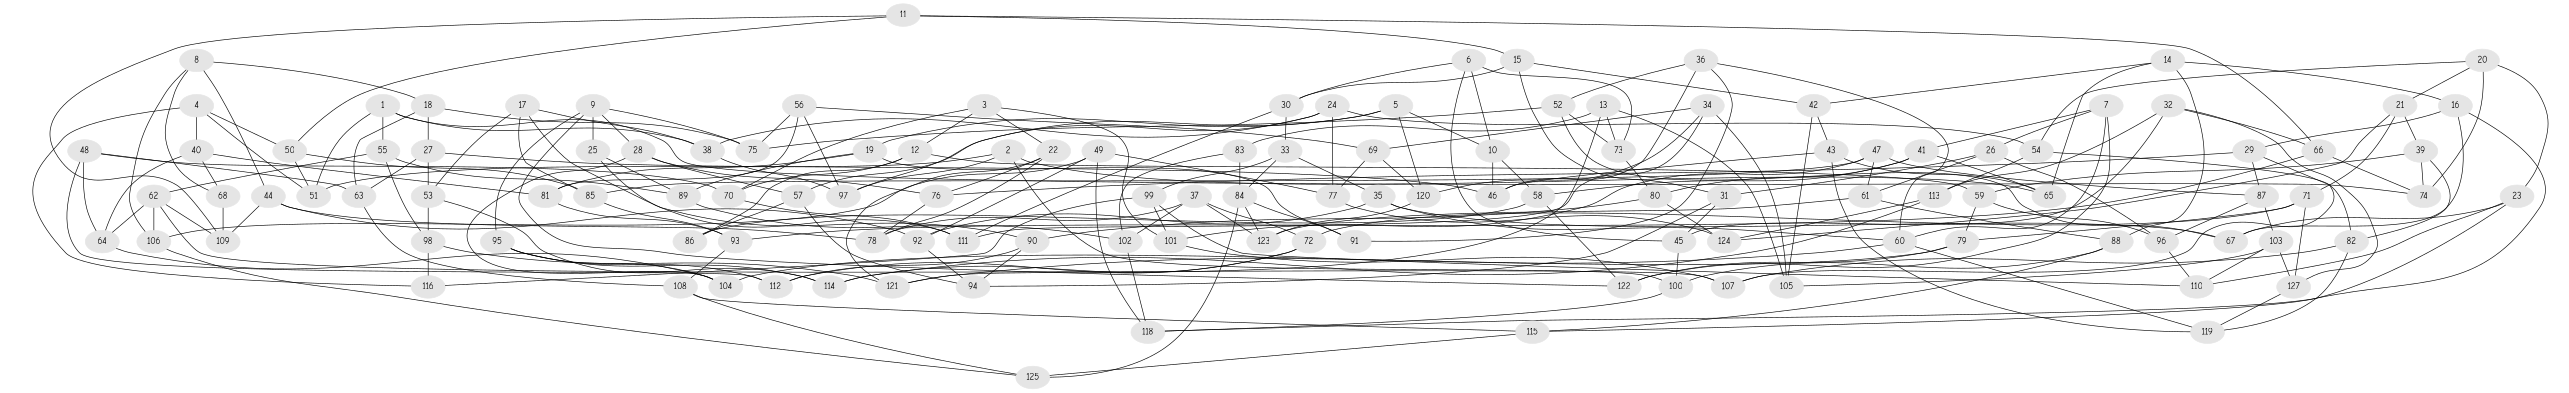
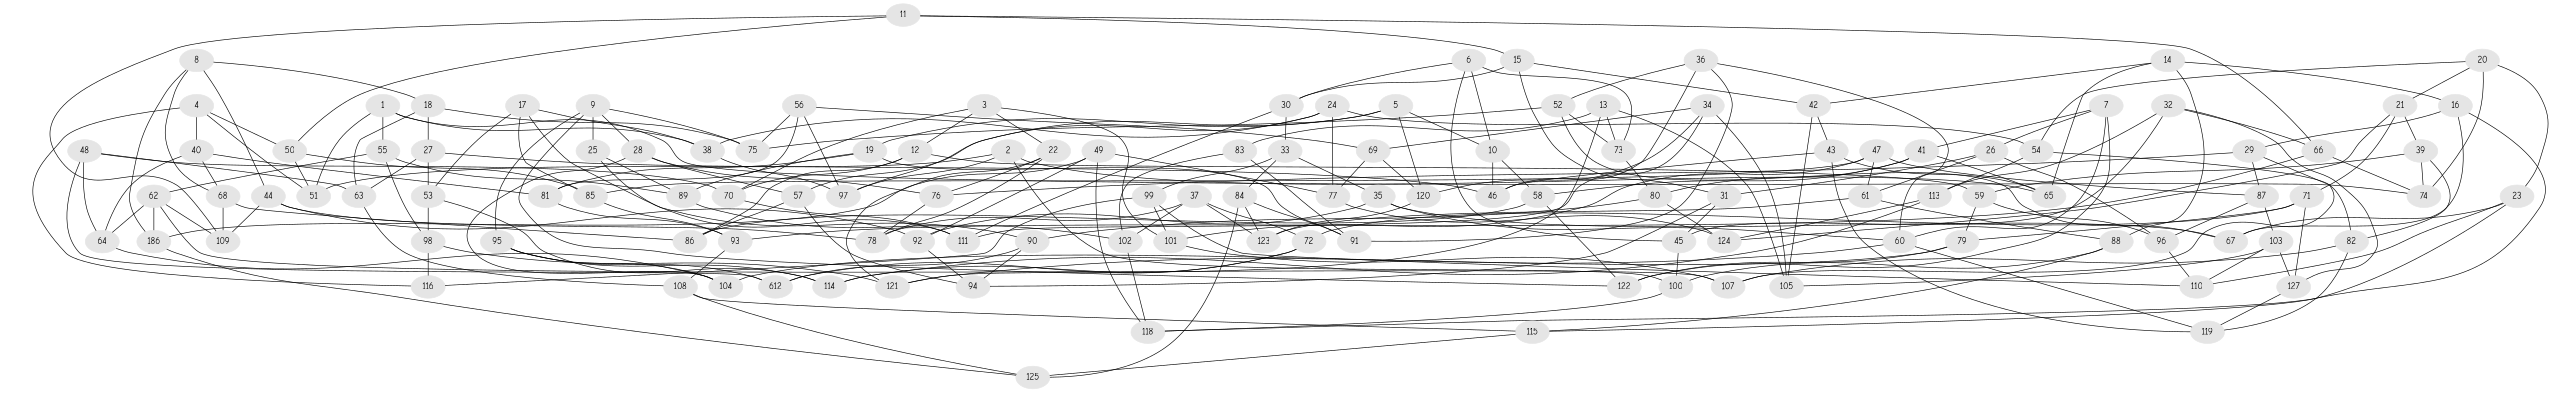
  graph {
    fontname="Comic Neue"
    node [color=gray90 fontname="Comic Neue" style=filled]
    edge [fontname="Comic Neue"]
    1
    38
    51
    55
    74
    97
    89
    98
    62
    2
    65
    100
    118
    3
    12
    22
    70
    101
    59
    86
    121
    76
    78
    111
    107
    4
    40
    50
    116
    68
    81
    64
    85
    5
    10
    19
    57
    120
    46
    58
    91
    94
    123
    6
    30
    45
    73
    33
    80
    7
    26
    41
    122
    60
    31
    61
    96
    8
    18
    44
-   106
+   106 [label=186]
    75
    27
    63
    109
    92
    125
    9
    25
    28
    95
    104
-   112
+   112 [label=612]
    114
    11
    15
    66
    42
    93
    79
    13
    83
    105
    102
    14
    16
    88
    29
    67
    43
    115
    87
    17
    53
    90
    108
    20
    21
    23
    54
    39
    71
    124
    110
    113
    82
    n107 [label=127]
    72
    24
    77
    103
    35
    84
    99
    32
    119
    34
    69
    36
    52
    37
    47
    48
    49
    56
    1 -- 38
    1 -- 51
    1 -- 55
    1 -- 74
    38 -- 97
    55 -- 89
    55 -- 98
    55 -- 62
    89 -- 102
    98 -- 121
    98 -- 116
    62 -- 107
    62 -- 64
    62 -- 106
    62 -- 109
    2 -- 51
    2 -- 97
    2 -- 65
    2 -- 100
    100 -- 118
    3 -- 12
    3 -- 22
    3 -- 70
    3 -- 101
    12 -- 70
    12 -- 59
    12 -- 86
    22 -- 121
    22 -- 76
    22 -- 78
    70 -- 111
    101 -- 107
    59 -- 96
    59 -- 79
    76 -- 78
    4 -- 51
    4 -- 40
    4 -- 50
    4 -- 116
    40 -- 68
    40 -- 81
    40 -- 64
    50 -- 51
    50 -- 85
+   68 -- 86
    68 -- 109
    81 -- 93
    64 -- 104
    85 -- 93
    5 -- 10
    5 -- 19
    5 -- 57
    5 -- 120
    10 -- 46
    10 -- 58
    19 -- 89
    19 -- 81
    19 -- 91
    57 -- 86
    57 -- 94
    120 -- 123
    58 -- 86
    58 -- 122
    6 -- 10
    6 -- 30
    6 -- 45
    6 -- 73
    30 -- 111
    30 -- 33
    45 -- 100
    73 -- 80
    33 -- 35
    33 -- 84
    33 -- 99
    80 -- 90
    80 -- 124
    7 -- 26
    7 -- 41
    7 -- 122
    7 -- 60
    26 -- 31
    26 -- 61
    26 -- 96
    41 -- 65
    41 -- 58
    41 -- 80
    60 -- 121
    60 -- 119
    31 -- 94
    31 -- 45
    61 -- 123
    61 -- 88
    96 -- 110
    8 -- 68
    8 -- 18
    8 -- 44
    8 -- 106
    18 -- 75
    18 -- 27
    18 -- 63
    44 -- 78
    44 -- 109
    44 -- 92
    106 -- 125
    27 -- 46
    27 -- 63
    27 -- 53
    63 -- 108
    92 -- 94
    9 -- 122
    9 -- 75
    9 -- 25
    9 -- 28
    9 -- 95
    25 -- 89
    25 -- 111
    28 -- 76
    28 -- 57
    28 -- 104
    95 -- 104
    95 -- 112
    95 -- 114
    11 -- 50
    11 -- 109
    11 -- 15
    11 -- 66
    15 -- 30
    15 -- 31
    15 -- 42
    66 -- 74
    66 -- 93
    42 -- 105
    42 -- 43
    93 -- 108
    79 -- 122
    79 -- 104
    13 -- 121
    13 -- 73
    13 -- 83
    13 -- 105
-   83 -- 84
+   83 -- 91
    83 -- 102
    102 -- 118
    14 -- 65
    14 -- 42
    14 -- 16
    14 -- 88
    16 -- 118
    16 -- 29
    16 -- 67
    88 -- 100
    88 -- 115
    29 -- 76
    29 -- 107
    29 -- 87
    43 -- 65
    43 -- 46
    43 -- 119
    115 -- 125
    87 -- 96
    87 -- 103
    17 -- 38
    17 -- 85
    17 -- 53
    17 -- 90
    53 -- 98
    53 -- 114
    90 -- 94
    90 -- 112
    108 -- 125
    108 -- 115
    20 -- 74
    20 -- 21
    20 -- 23
    20 -- 54
    21 -- 39
    21 -- 71
    21 -- 124
    23 -- 67
    23 -- 115
    23 -- 110
    54 -- 113
    54 -- 82
    39 -- 74
    39 -- 59
    39 -- 82
    71 -- 79
    71 -- n107
    71 -- 72
    113 -- 114
    113 -- 124
    82 -- 107
    82 -- 119
    n107 -- 119
    72 -- 112
    72 -- 114
    24 -- 38
    24 -- 97
    24 -- 54
    24 -- 77
    77 -- 124
    103 -- 105
    103 -- 110
    103 -- n107
    35 -- 60
    35 -- 92
    35 -- 67
    84 -- 91
    84 -- 123
    84 -- 125
    99 -- 101
    99 -- 116
    99 -- 110
    32 -- 45
    32 -- 66
    32 -- 113
    32 -- n107
    34 -- 111
    34 -- 120
    34 -- 105
    34 -- 69
    69 -- 120
    69 -- 77
    36 -- 46
    36 -- 91
    36 -- 60
    36 -- 52
    52 -- 73
    52 -- 75
    52 -- 67
    37 -- 78
    37 -- 123
    37 -- 102
    37 -- 72
    47 -- 101
    47 -- 85
    47 -- 61
    47 -- 87
    48 -- 70
    48 -- 64
    48 -- 63
    48 -- 112
    49 -- 118
    49 -- 106
    49 -- 92
    49 -- 77
    56 -- 97
    56 -- 81
    56 -- 75
    56 -- 69
  }
